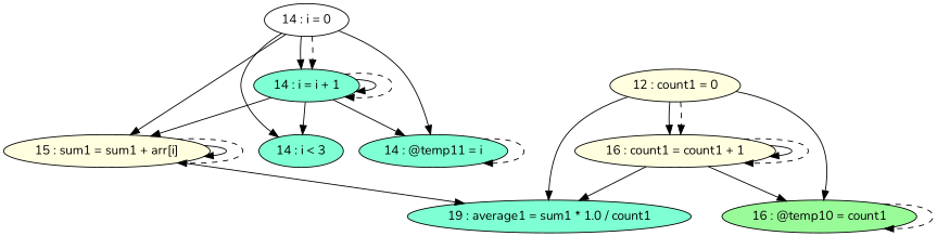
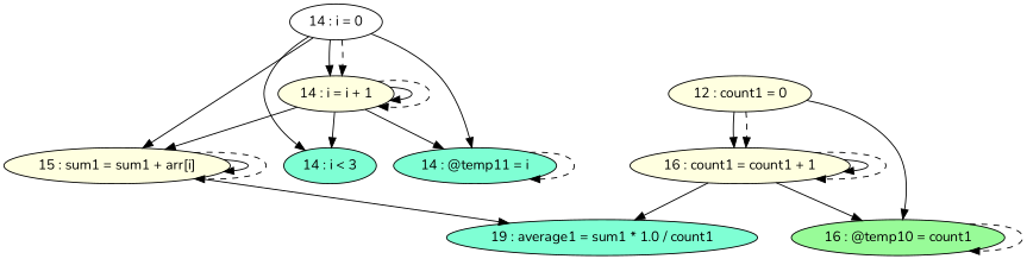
  digraph {
    fontname=Nunito
    node [fillcolor=aquamarine fontname=Nunito style=filled]
    edge [fontname=Nunito]
    "19 : average1 = sum1 * 1.0 / count1"
    "15 : sum1 = sum1 + arr[i]" [fillcolor=lightyellow]
    "12 : count1 = 0" [fillcolor=lightyellow]
    "16 : count1 = count1 + 1" [fillcolor=lightyellow]
    "16 : @temp10 = count1" [fillcolor=palegreen]
    "14 : i = 0" [fillcolor=white]
    "14 : i < 3"
    "14 : @temp11 = i"
-   "14 : i = i + 1"
+   "14 : i = i + 1" [fillcolor=lightyellow]
    "15 : sum1 = sum1 + arr[i]" -> "19 : average1 = sum1 * 1.0 / count1"
    "15 : sum1 = sum1 + arr[i]" -> "15 : sum1 = sum1 + arr[i]"
    "15 : sum1 = sum1 + arr[i]" -> "15 : sum1 = sum1 + arr[i]" [style=dashed]
-   "12 : count1 = 0" -> "19 : average1 = sum1 * 1.0 / count1"
    "12 : count1 = 0" -> "16 : count1 = count1 + 1"
    "12 : count1 = 0" -> "16 : count1 = count1 + 1" [style=dashed]
    "12 : count1 = 0" -> "16 : @temp10 = count1"
    "16 : count1 = count1 + 1" -> "19 : average1 = sum1 * 1.0 / count1"
    "16 : count1 = count1 + 1" -> "16 : count1 = count1 + 1"
    "16 : count1 = count1 + 1" -> "16 : count1 = count1 + 1" [style=dashed]
    "16 : count1 = count1 + 1" -> "16 : @temp10 = count1"
    "16 : @temp10 = count1" -> "16 : @temp10 = count1" [style=dashed]
    "14 : i = 0" -> "15 : sum1 = sum1 + arr[i]"
    "14 : i = 0" -> "14 : i < 3"
    "14 : i = 0" -> "14 : @temp11 = i"
    "14 : i = 0" -> "14 : i = i + 1"
    "14 : i = 0" -> "14 : i = i + 1" [style=dashed]
    "14 : @temp11 = i" -> "14 : @temp11 = i" [style=dashed]
    "14 : i = i + 1" -> "15 : sum1 = sum1 + arr[i]"
    "14 : i = i + 1" -> "14 : i < 3"
    "14 : i = i + 1" -> "14 : @temp11 = i"
    "14 : i = i + 1" -> "14 : i = i + 1"
    "14 : i = i + 1" -> "14 : i = i + 1" [style=dashed]
  }
